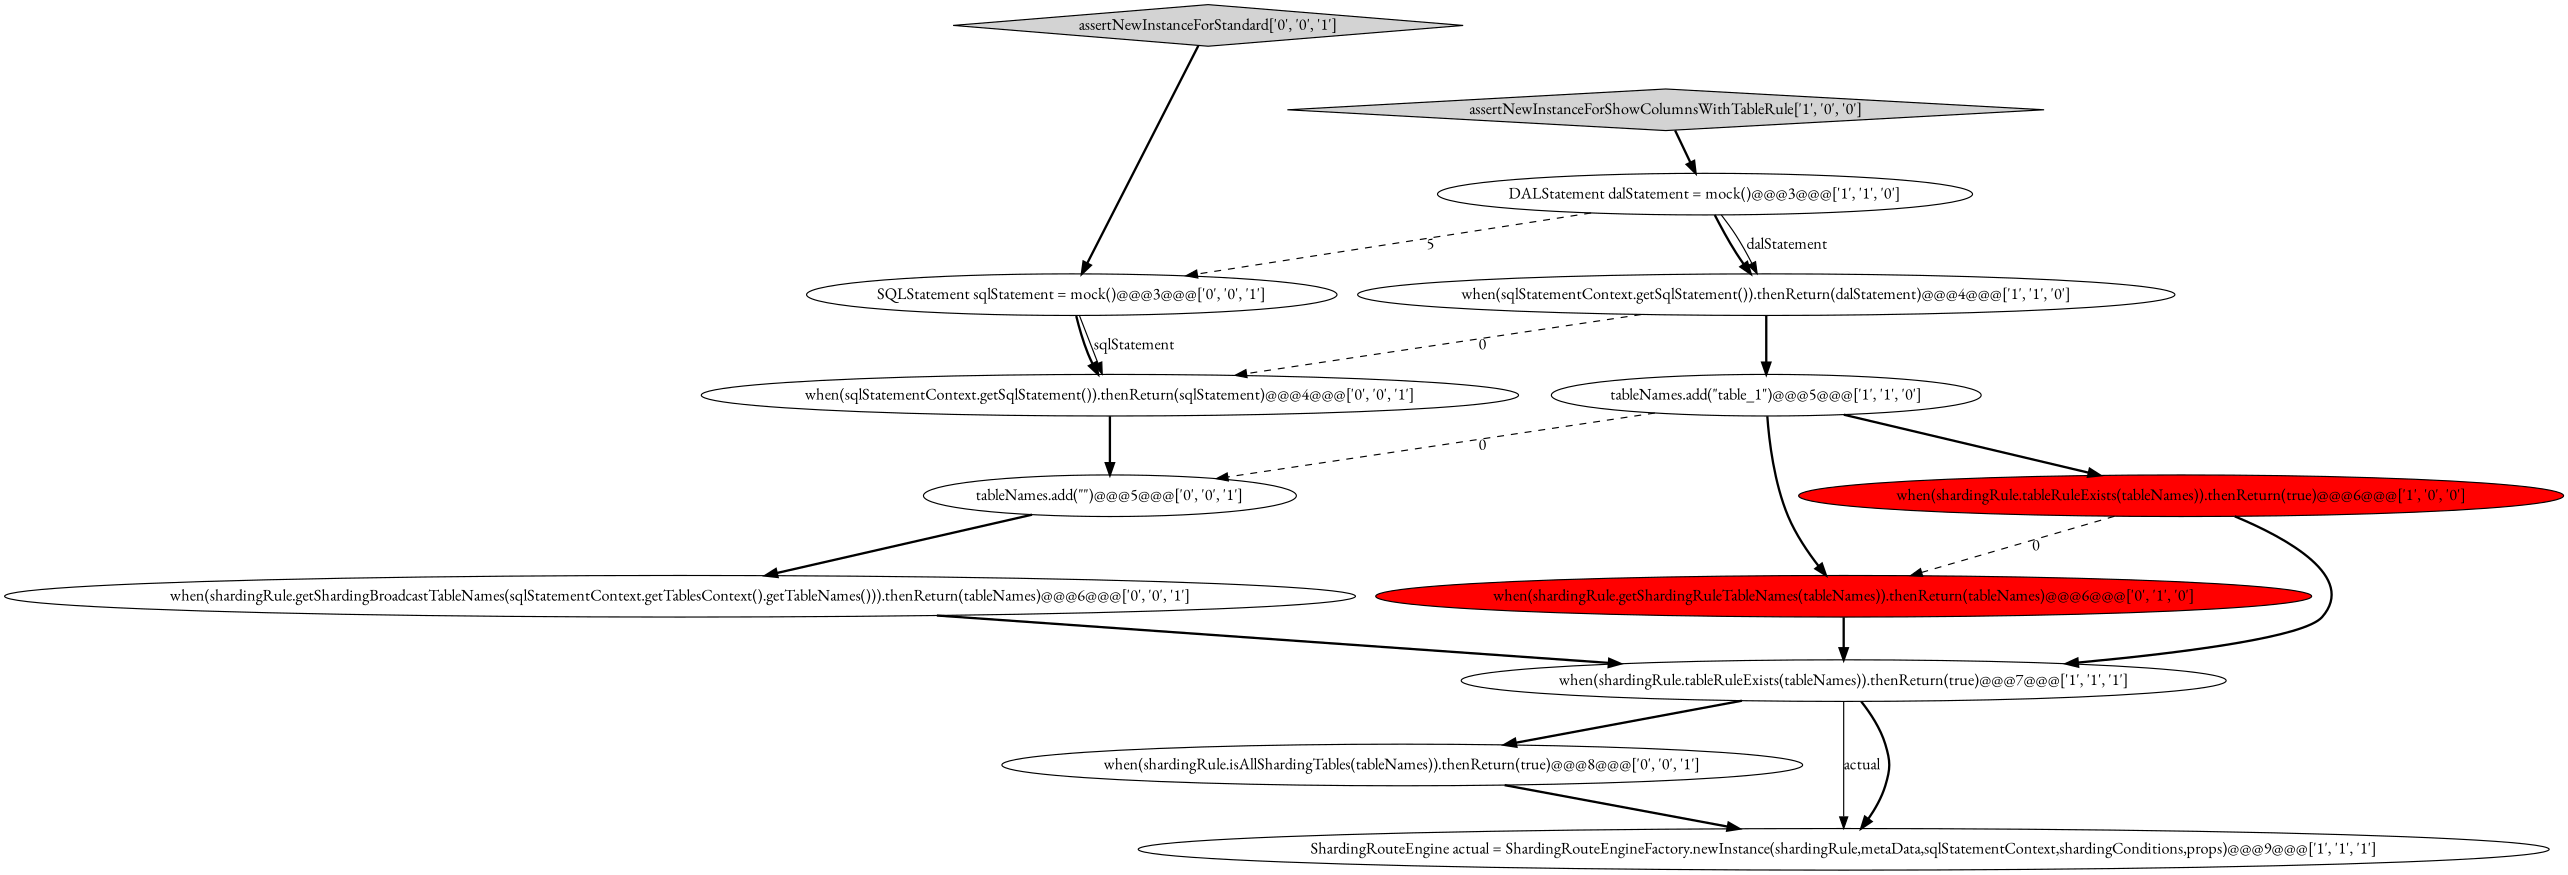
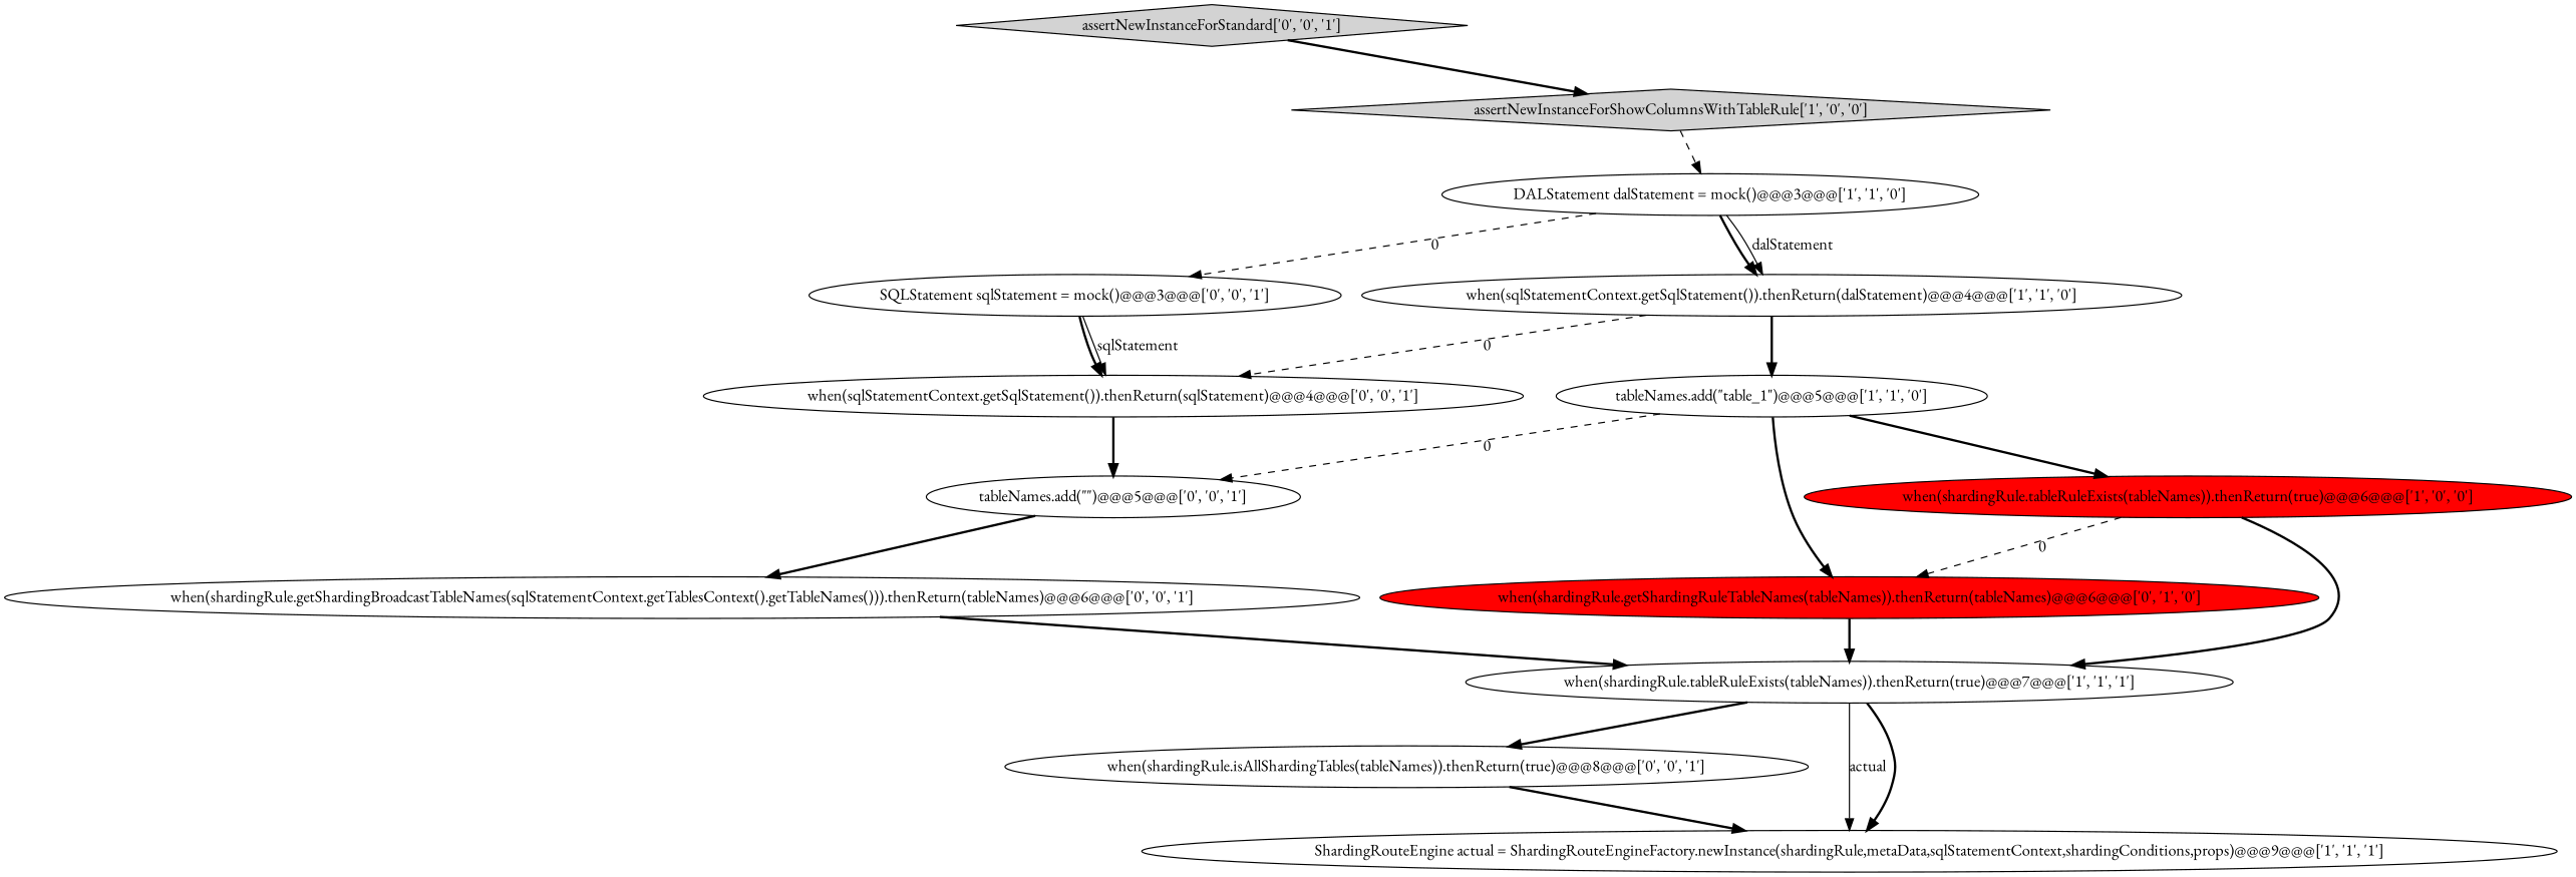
  digraph {
    fontname="EB Garamond"
    node [fillcolor=white fontname="EB Garamond" shape=ellipse style=filled]
    edge [fontname="EB Garamond" style=bold]
    n1 [fillcolor=red label="when(shardingRule.getShardingRuleTableNames(tableNames)).thenReturn(tableNames)@@@6@@@['0', '1', '0']"]
    n2 [label="when(shardingRule.tableRuleExists(tableNames)).thenReturn(true)@@@7@@@['1', '1', '1']"]
    n3 [label="when(shardingRule.isAllShardingTables(tableNames)).thenReturn(true)@@@8@@@['0', '0', '1']"]
    n4 [label="ShardingRouteEngine actual = ShardingRouteEngineFactory.newInstance(shardingRule,metaData,sqlStatementContext,shardingConditions,props)@@@9@@@['1', '1', '1']"]
    n5 [label="SQLStatement sqlStatement = mock()@@@3@@@['0', '0', '1']"]
    n6 [label="when(sqlStatementContext.getSqlStatement()).thenReturn(sqlStatement)@@@4@@@['0', '0', '1']"]
    n7 [label="tableNames.add(\"\")@@@5@@@['0', '0', '1']"]
    n8 [fillcolor=red label="when(shardingRule.tableRuleExists(tableNames)).thenReturn(true)@@@6@@@['1', '0', '0']"]
    n9 [fillcolor=lightgray label="assertNewInstanceForStandard['0', '0', '1']" shape=diamond]
    n10 [label="DALStatement dalStatement = mock()@@@3@@@['1', '1', '0']"]
    n11 [label="when(sqlStatementContext.getSqlStatement()).thenReturn(dalStatement)@@@4@@@['1', '1', '0']"]
    n12 [fillcolor=lightgray label="assertNewInstanceForShowColumnsWithTableRule['1', '0', '0']" shape=diamond]
    n13 [label="tableNames.add(\"table_1\")@@@5@@@['1', '1', '0']"]
    n14 [label="when(shardingRule.getShardingBroadcastTableNames(sqlStatementContext.getTablesContext().getTableNames())).thenReturn(tableNames)@@@6@@@['0', '0', '1']"]
    n1 -> n2
    n2 -> n3
    n2 -> n4 [label=actual style=solid]
    n2 -> n4
    n3 -> n4
    n5 -> n6
    n5 -> n6 [label=sqlStatement style=solid]
    n6 -> n7
    n7 -> n14
    n8 -> n1 [label=0 style=dashed]
    n8 -> n2
-   n9 -> n5
-   n10 -> n5 [label=5 style=dashed]
+   n9 -> n12
+   n10 -> n5 [label=0 style=dashed]
    n10 -> n11
    n10 -> n11 [label=dalStatement style=solid]
    n11 -> n6 [label=0 style=dashed]
    n11 -> n13
-   n12 -> n10
+   n12 -> n10 [style=dashed]
    n13 -> n1
    n13 -> n7 [label=0 style=dashed]
    n13 -> n8
    n14 -> n2
  }
